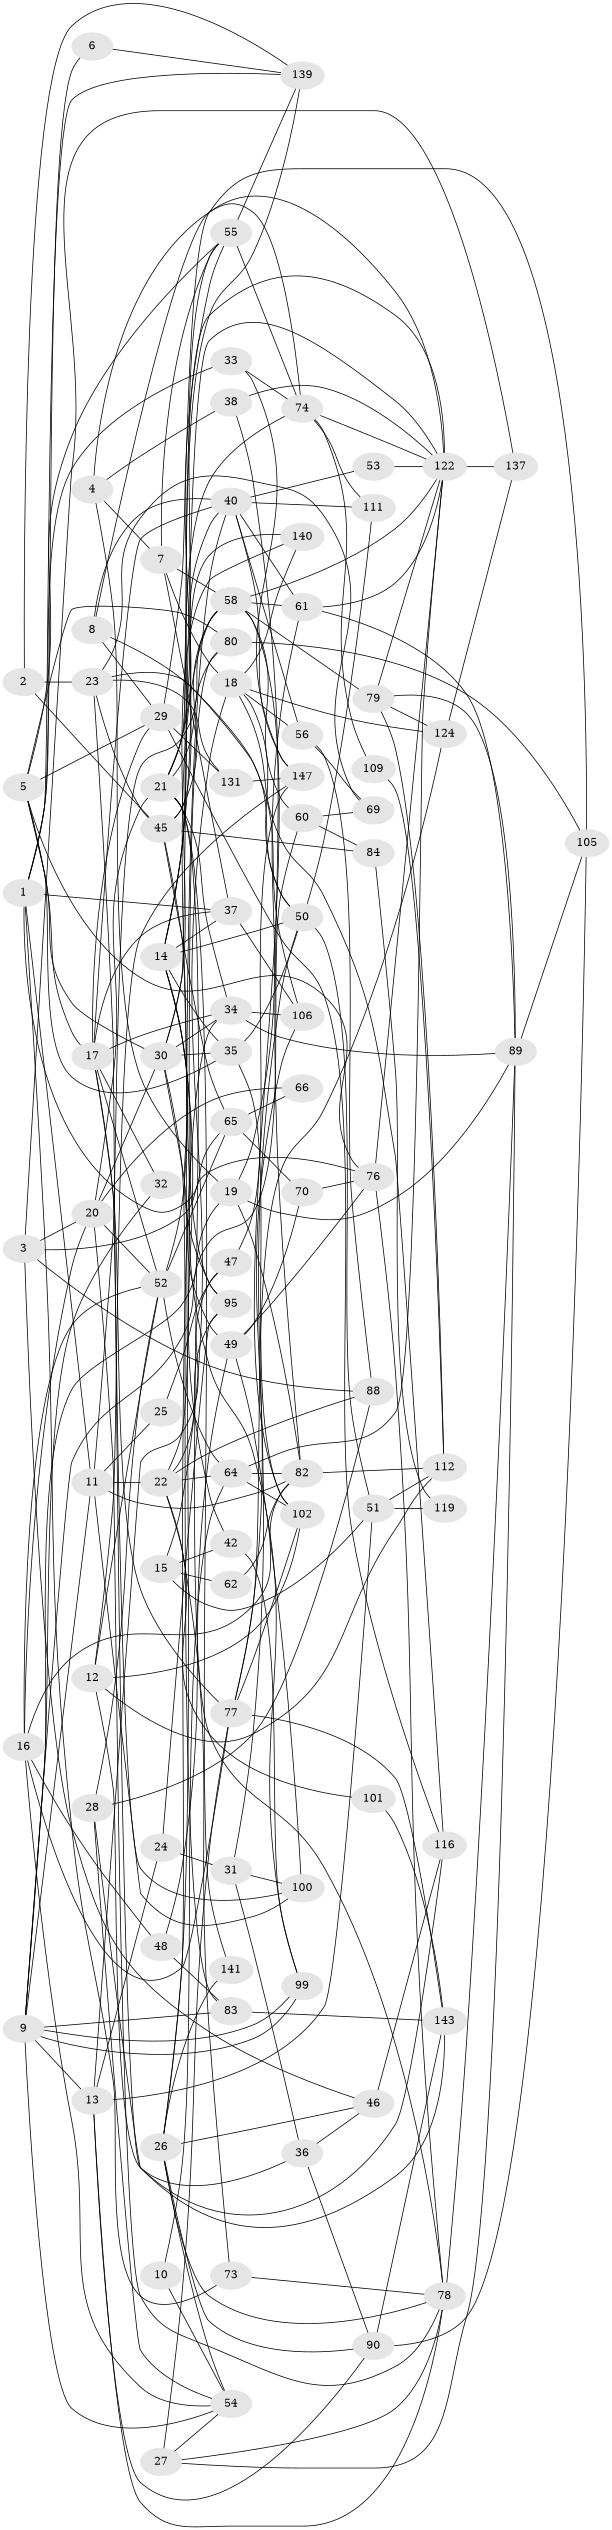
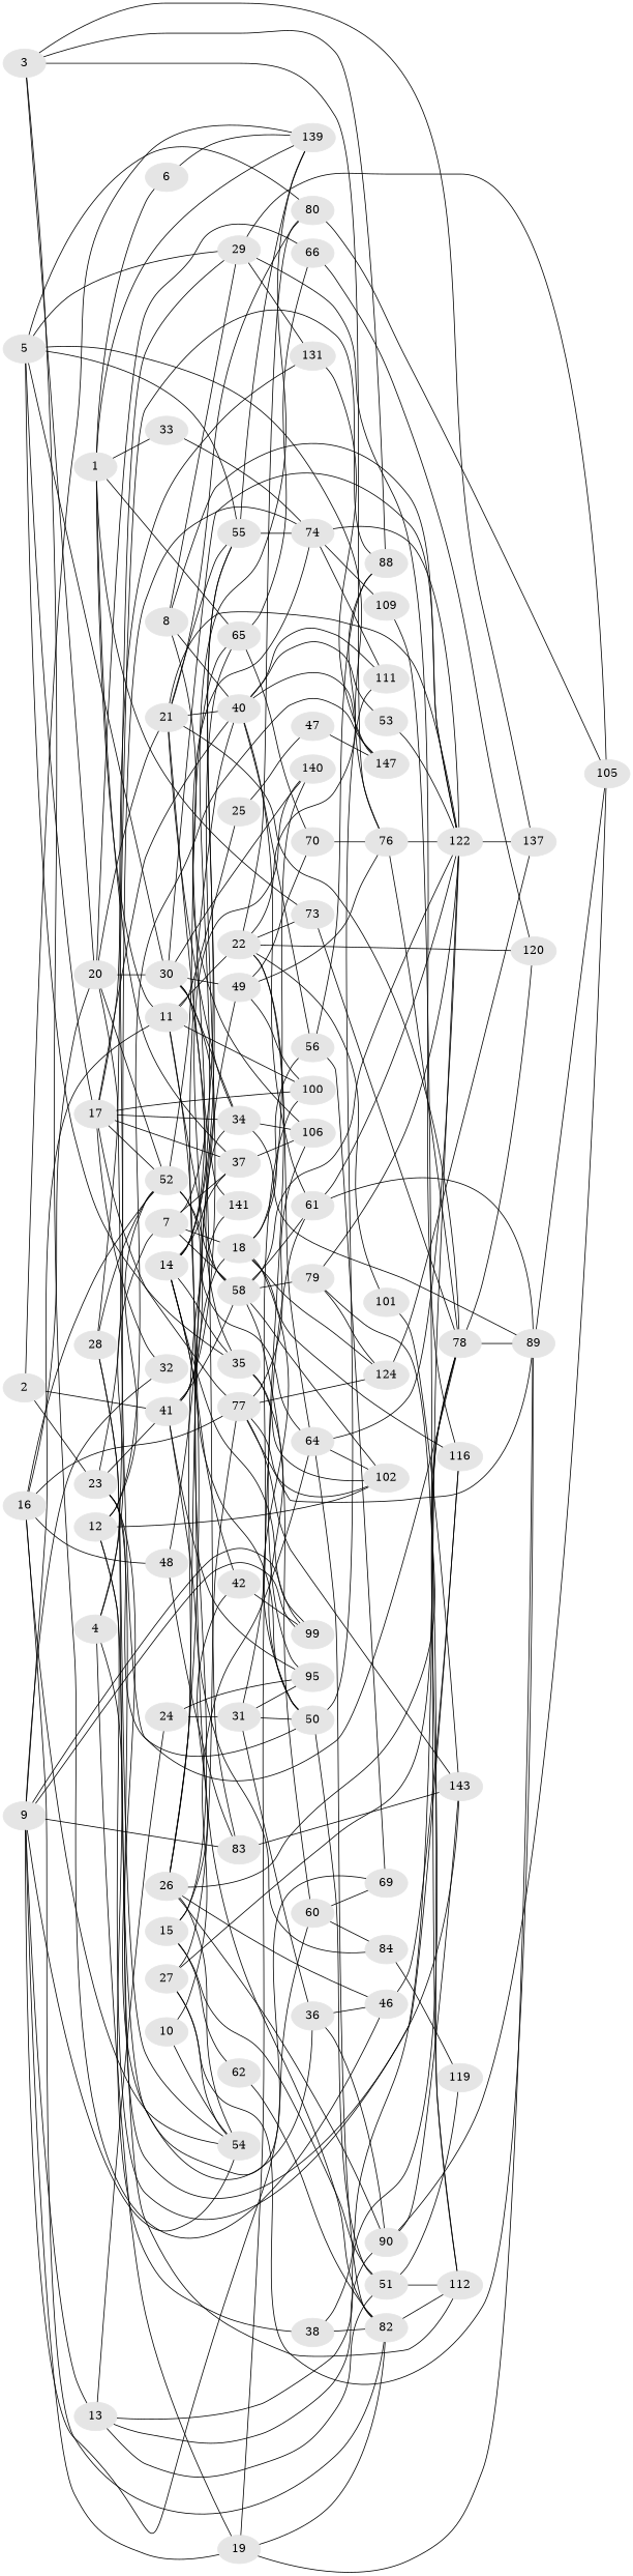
  graph {
    rankdir=LR
    node [color=gray90 style=filled]
    1 [super="+134"]
    6
    11 [super="+59"]
    33 [super="+144"]
    37 [super="+114"]
    65 [super="+87"]
    73
    139
    58 [super="+148"]
    22 [super="+43"]
    25
    82 [super="+108"]
    100
    74 [super="+104"]
    147
    106 [super="+135"]
    66
    70 [super="+91"]
    78 [super="+121"]
    23 [super="+45"]
-   41 [super="+146" label=45]
+   41 [super="+146"]
    50 [super="+115"]
    69 [super="+94"]
    131
    143
    2
    95
    140
    84
    3 [super="+110"]
    20 [super="+63"]
    46 [super="+103"]
    76 [super="+133"]
    88
    137
    30 [super="+57"]
    52 [super="+107"]
    21 [super="+90"]
    116
    122 [super="+145"]
    7 [super="+85"]
    55 [super="+72"]
    18 [super="+93"]
    4
    19 [super="+44"]
    38
    61 [super="+68"]
    89 [super="+113"]
    111
    109
    5 [super="+97"]
    17 [super="+130"]
    29 [super="+75"]
    35 [super="+96"]
    80
    40 [super="+86"]
    32
    77 [super="+136"]
    34 [super="+128"]
    105
    83
    49 [super="+142"]
    102 [super="+125"]
    56 [super="+117"]
    124
    60
    79
    8
    53
    9 [super="+71"]
    13 [super="+132"]
    54 [super="+126"]
    99
    24
    47
    51
    n77 [label=90 super="+98"]
    10
    64 [super="+118"]
    101
+   120
    112
    12 [super="+123"]
    31
    119
    14 [super="+39"]
    42
    15
    62
    16 [super="+129"]
    48
    141
    36 [super="+81"]
    26 [super="+138"]
    27 [super="+127"]
    28
    1 -- 6
    1 -- 11
    1 -- 33
    1 -- 37
    1 -- 65
    1 -- 73
    1 -- 139
    6 -- 139
    11 -- 58
    11 -- 22
    11 -- 25
    11 -- 82
    11 -- 100
    33 -- 74
-   33 -- 147
    37 -- 106
    65 -- 66
    65 -- 70
    73 -- 78
    58 -- 122
    58 -- 61
    58 -- 102
    58 -- 60
    58 -- 79
    22 -- 73
    22 -- 95
    22 -- 88
    22 -- 80
    22 -- 64
    22 -- 101
+   22 -- 120
    25 -- 47
    82 -- 112
    74 -- 122
    74 -- 111
    74 -- 109
+   66 -- 120
    70 -- 76
    78 -- 89
+   78 -- 120
    23 -- 41
    23 -- 50
    23 -- 69
    23 -- 131
    23 -- 143
    41 -- 65
    41 -- 58
    41 -- 95
    41 -- 140
    41 -- 84
    50 -- 111
    50 -- 51
    131 -- 147
    2 -- 139
    2 -- 23
    2 -- 41
    84 -- 119
    3 -- 20
    3 -- 46
    3 -- 76
    3 -- 88
    3 -- 137
    20 -- 66
    20 -- 78
    20 -- 30
    20 -- 52
    20 -- 21
    46 -- 116
    76 -- 78
    76 -- 122
    30 -- 140
    30 -- 122
    30 -- 35
    30 -- 34
    30 -- 83
    30 -- 49
    52 -- 65
    52 -- 58
    52 -- 64
    21 -- 78
    21 -- 122
    21 -- 55
    21 -- 80
    21 -- 40
    21 -- 34
    21 -- 141
    122 -- 137
    7 -- 37
    7 -- 58
    7 -- 55
    7 -- 18
    55 -- 139
    55 -- 74
    18 -- 50
    18 -- 140
    18 -- 116
    18 -- 56
    18 -- 124
    4 -- 74
    4 -- 7
    4 -- 19
    4 -- 38
    19 -- 82
    19 -- 61
    19 -- 89
    38 -- 82
    38 -- 122
    61 -- 122
    61 -- 89
    89 -- 105
    109 -- 112
    5 -- 76
    5 -- 30
    5 -- 55
    5 -- 17
    5 -- 29
    5 -- 35
    5 -- 80 [weight=2]
    17 -- 37
    17 -- 100
    17 -- 52
    17 -- 29
    17 -- 40
    17 -- 32
    17 -- 77
    17 -- 34
    29 -- 131
    29 -- 116
    29 -- 105
    35 -- 50
    35 -- 102
    80 -- 105
    40 -- 147
    40 -- 61
    40 -- 111
    40 -- 56
    40 -- 53
    77 -- 106
    77 -- 143
-   79 -- 89
+   77 -- 89
    77 -- 102
    77 -- 124
    34 -- 106
    34 -- 89
    83 -- 143
    49 -- 100
    49 -- 70
    49 -- 76
    56 -- 69
    56 -- 88
    124 -- 137
    60 -- 69
    60 -- 84
    79 -- 122
    79 -- 124
    79 -- 112
    8 -- 106
    8 -- 122
    8 -- 29
    8 -- 40
    53 -- 122
    9 -- 11
    9 -- 19
    9 -- 32
    9 -- 83
    9 -- 60
    9 -- 13
    9 -- 54
    9 -- 99 [weight=2]
    9 -- 99
    13 -- 78
    13 -- 24
-   13 -- 47
    13 -- 51
    13 -- n77
    24 -- 95
    24 -- 31
    47 -- 147
    51 -- 112
    51 -- 119
    n77 -- 143
    n77 -- 105
    10 -- 54
    10 -- 64
    64 -- 82 [weight=2]
    64 -- 122
    64 -- 102
    101 -- 143
    12 -- 147
    12 -- 52
    12 -- 116
    12 -- 102
    12 -- 112
    31 -- 100
    31 -- 50
    31 -- 36
    14 -- 37
    14 -- 139
    14 -- 74
    14 -- 50
-   14 -- 95
+   31 -- 95
    14 -- 55
    14 -- 35
    14 -- 99
    14 -- 42
    42 -- 99
    15 -- 18
    15 -- 51
    15 -- 42
    15 -- 62
    62 -- 82
    16 -- 82
    16 -- 20
    16 -- 52
    16 -- 77
    16 -- 54
    16 -- 48
    48 -- 83
    48 -- 49
    36 -- 46
    36 -- n77
    26 -- 78
    26 -- 46
    26 -- 40
    26 -- 34
    26 -- 54
    26 -- n77
    26 -- 141
    27 -- 78
    27 -- 89
    27 -- 77
    27 -- 54
    28 -- 88
    28 -- 52
    28 -- 54
    28 -- 36
  }
